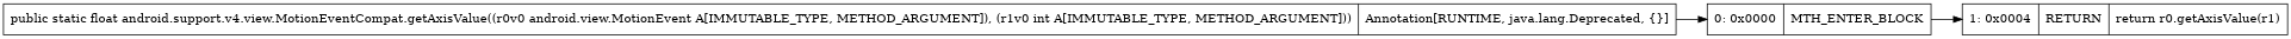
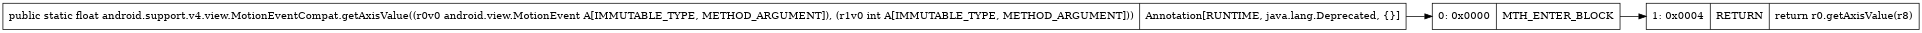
  digraph {
    rankdir=LR
    node [shape=record]
    n1 [label="{0\:\ 0x0000|MTH_ENTER_BLOCK\l}"]
-   n2 [label="{1\:\ 0x0004|RETURN\l|return r0.getAxisValue(r1)\l}"]
+   n2 [label="{1\:\ 0x0004|RETURN\l|return r0.getAxisValue(r8)\l}"]
    n3 [label="{public static float android.support.v4.view.MotionEventCompat.getAxisValue((r0v0 android.view.MotionEvent A[IMMUTABLE_TYPE, METHOD_ARGUMENT]), (r1v0 int A[IMMUTABLE_TYPE, METHOD_ARGUMENT]))  | Annotation[RUNTIME, java.lang.Deprecated, \{\}]\l}"]
    n1 -> n2
    n3 -> n1
  }
